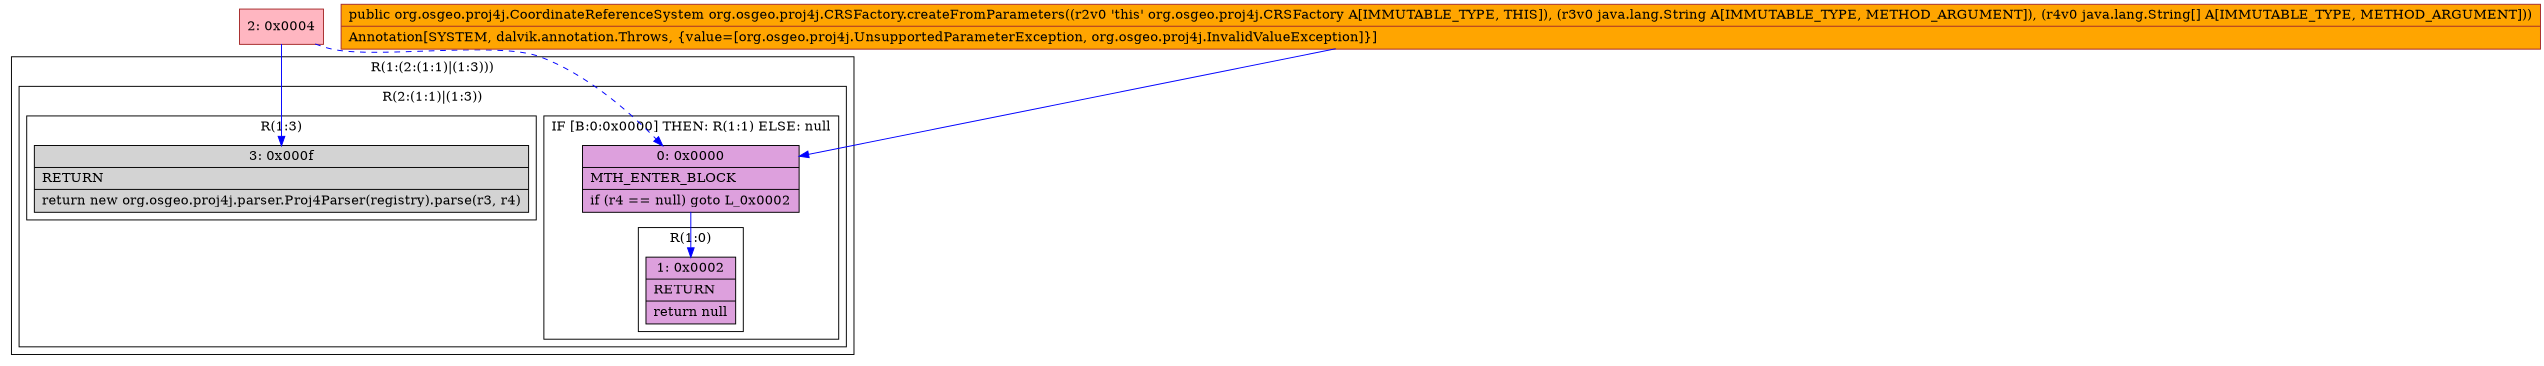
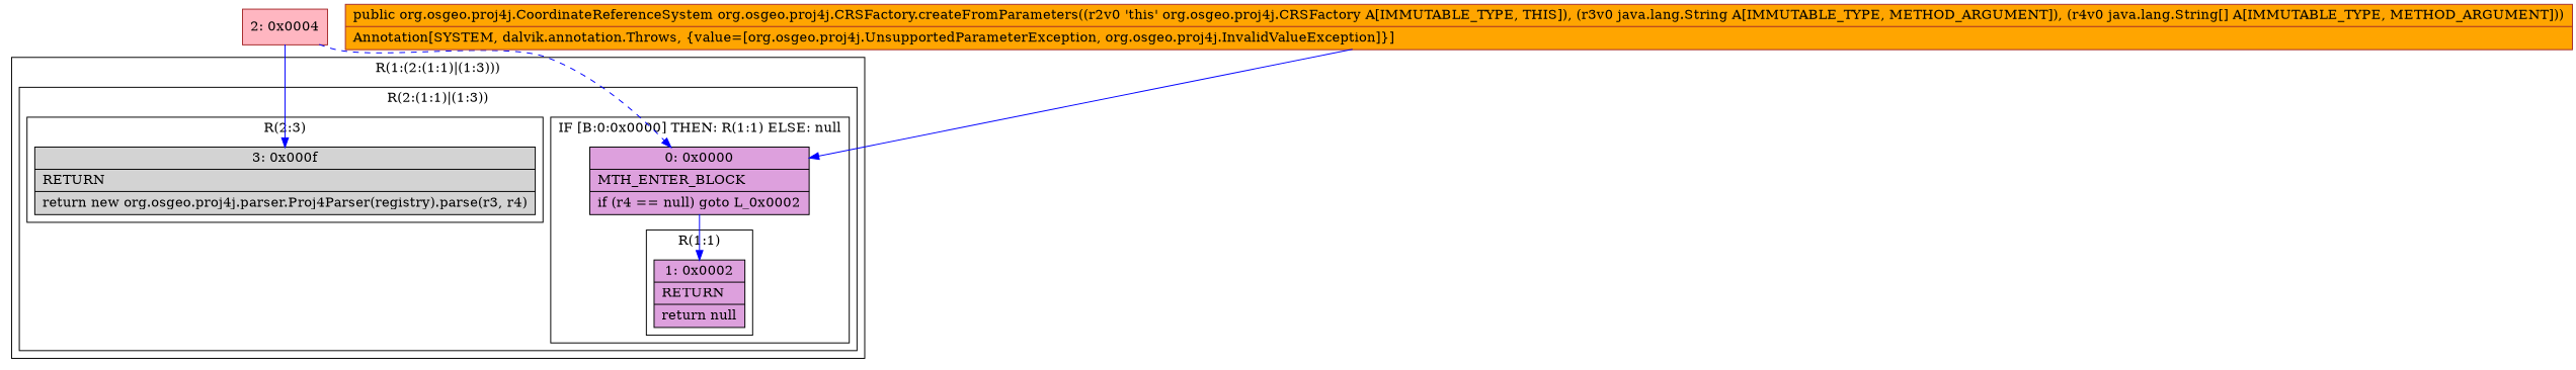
  digraph {
    node [color=black fillcolor=plum shape=record style=filled]
    edge [color=blue]
    n1 [label="{1\:\ 0x0002|RETURN\l|return null\l}"]
    n2 [label="{0\:\ 0x0000|MTH_ENTER_BLOCK\l|if (r4 == null) goto L_0x0002\l}"]
    n3 [fillcolor=lightgrey label="{3\:\ 0x000f|RETURN\l|return new org.osgeo.proj4j.parser.Proj4Parser(registry).parse(r3, r4)\l}"]
    n4 [color=brown fillcolor=lightpink label="{2\:\ 0x0004}"]
    n5 [color=brown fillcolor=orange label="{public org.osgeo.proj4j.CoordinateReferenceSystem org.osgeo.proj4j.CRSFactory.createFromParameters((r2v0 'this' org.osgeo.proj4j.CRSFactory A[IMMUTABLE_TYPE, THIS]), (r3v0 java.lang.String A[IMMUTABLE_TYPE, METHOD_ARGUMENT]), (r4v0 java.lang.String[] A[IMMUTABLE_TYPE, METHOD_ARGUMENT]))  | Annotation[SYSTEM, dalvik.annotation.Throws, \{value=[org.osgeo.proj4j.UnsupportedParameterException, org.osgeo.proj4j.InvalidValueException]\}]\l}"]
    subgraph cluster_1 {
      label="R(1:(2:(1:1)|(1:3)))"
      subgraph cluster_2 {
        label="R(2:(1:1)|(1:3))"
        subgraph cluster_3 {
          label="IF [B:0:0x0000] THEN: R(1:1) ELSE: null"
          n2
          subgraph cluster_4 {
-           label="R(1:0)"
+           label="R(1:1)"
            n1
          }
        }
        subgraph cluster_5 {
-         label="R(1:3)"
+         label="R(2:3)"
          n3
        }
      }
    }
    n2 -> n1
    n4 -> n2 [style=dashed]
    n4 -> n3
    n5 -> n2
  }
